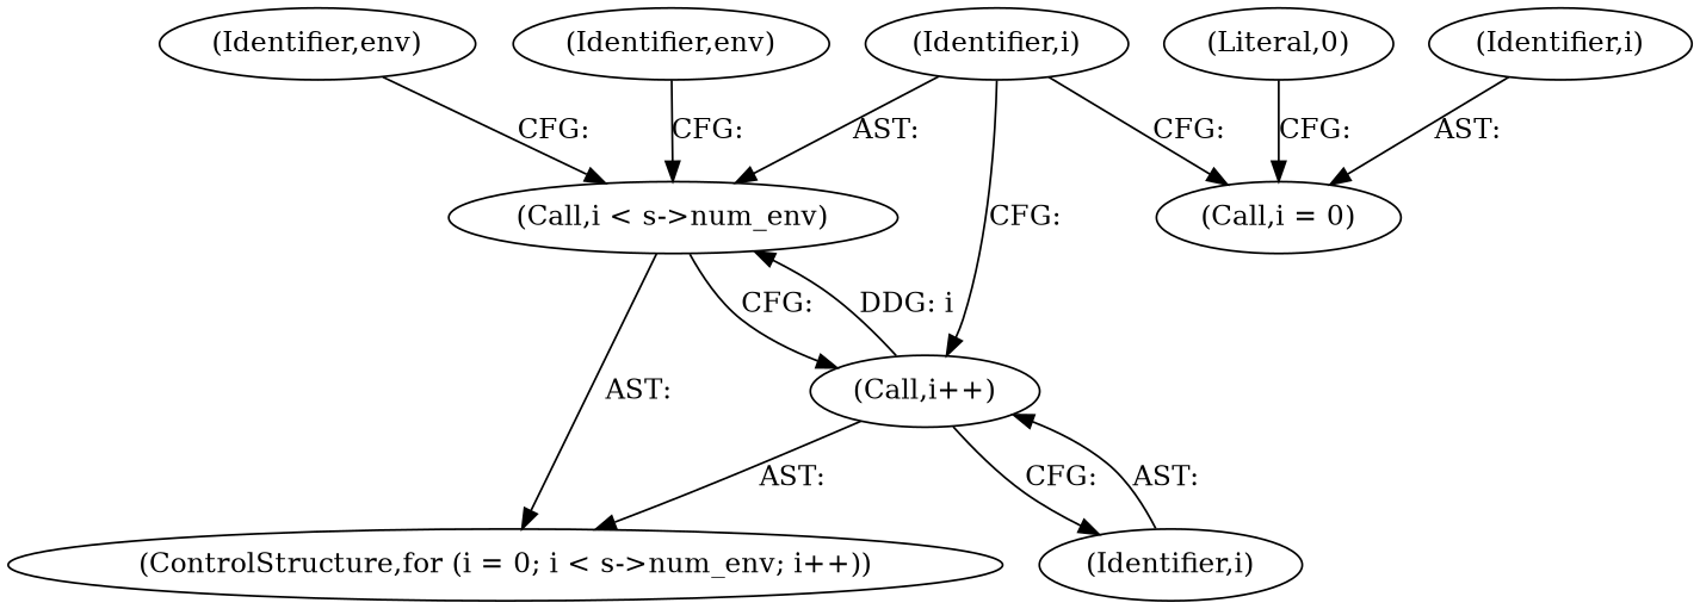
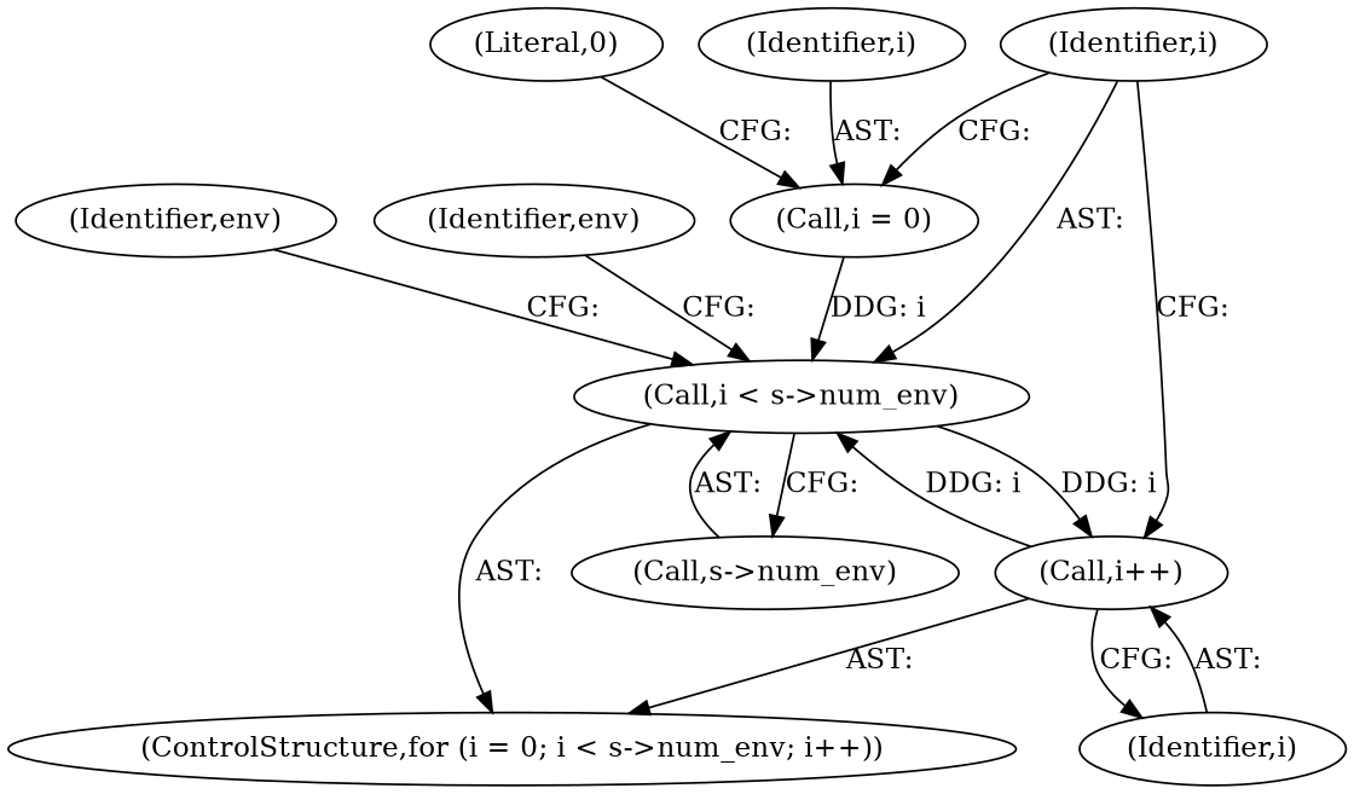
  digraph {
    n1 [label="(Call,i < s->num_env)"]
    n2 [label="(Call,i++)"]
+   n3 [label="(Call,s->num_env)"]
    n4 [label="(ControlStructure,for (i = 0; i < s->num_env; i++))"]
    n5 [label="(Identifier,i)"]
    n6 [label="(Call,i = 0)"]
    n7 [label="(Literal,0)"]
    n8 [label="(Identifier,i)"]
    n9 [label="(Identifier,env)"]
    n10 [label="(Identifier,env)"]
    n11 [label="(Identifier,i)"]
-   n1 -> n2 [label="CFG: "]
+   n1 -> n2 [label="DDG: i"]
+   n1 -> n3 [label="CFG: "]
    n1 -> n4 [label="AST: "]
    n2 -> n1 [label="DDG: i"]
    n2 -> n4 [label="AST: "]
    n2 -> n5 [label="CFG: "]
+   n3 -> n1 [label="AST: "]
    n5 -> n2 [label="AST: "]
+   n6 -> n1 [label="DDG: i"]
    n7 -> n6 [label="CFG: "]
    n8 -> n6 [label="AST: "]
    n9 -> n1 [label="CFG: "]
    n10 -> n1 [label="CFG: "]
    n11 -> n1 [label="AST: "]
    n11 -> n2 [label="CFG: "]
    n11 -> n6 [label="CFG: "]
  }
